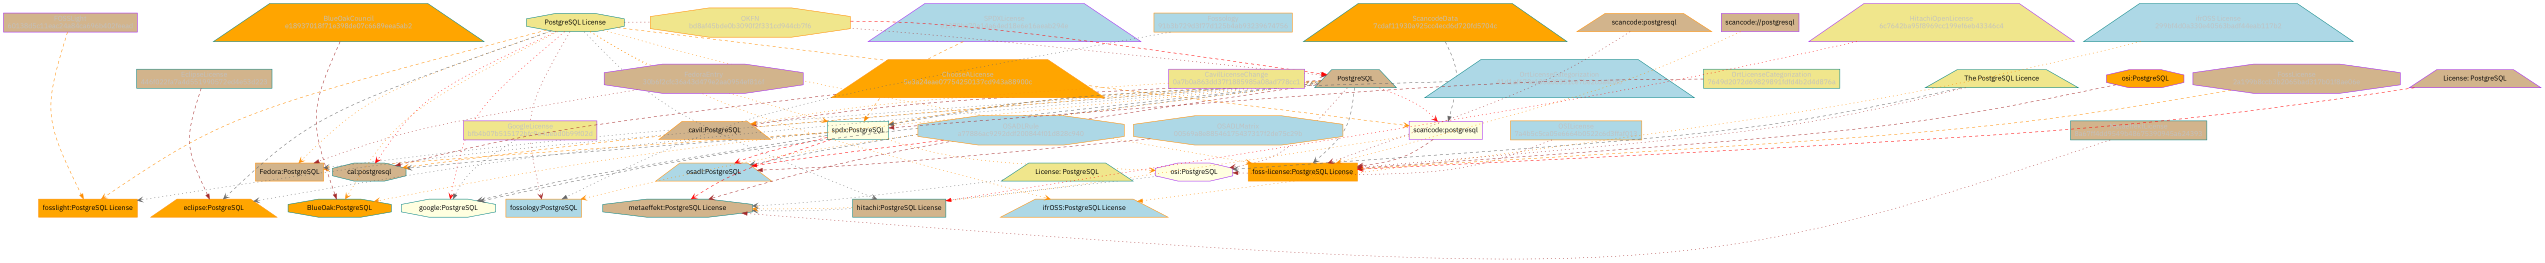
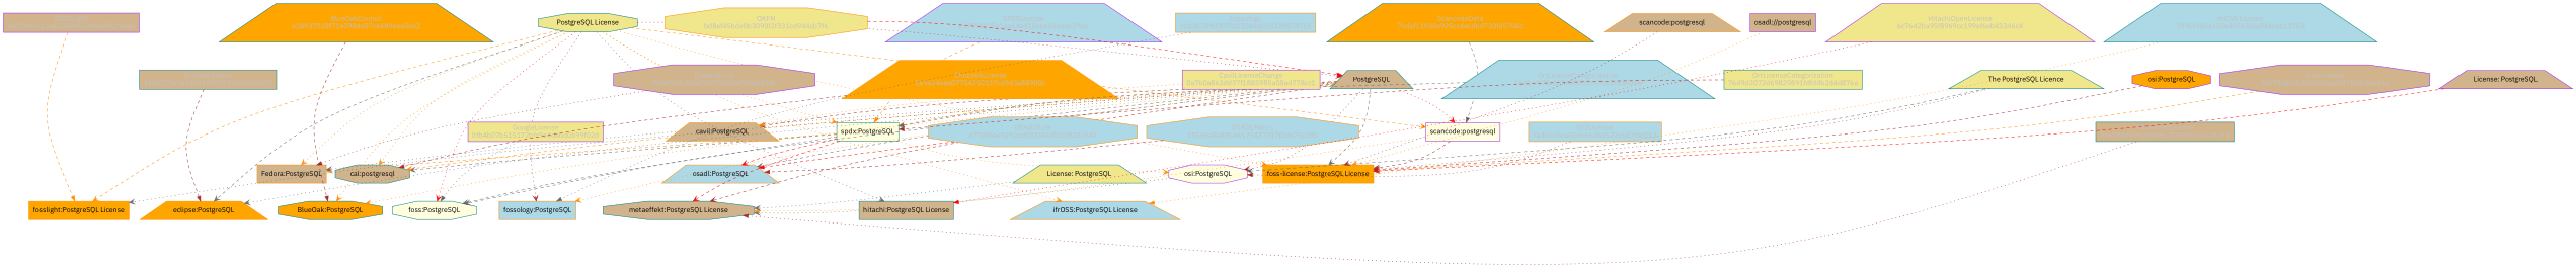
  strict digraph {
    fontname="IBM Plex Sans"
    splines=curved
    node [color=teal fillcolor=tan fontname="IBM Plex Sans" shape=trapezium style=filled]
    edge [color=darkorange fontname="IBM Plex Sans" style=dotted weight=0.7 arrowhead=vee]
    n1 [color=purple fillcolor=lightblue fontcolor=gray label="SPDXLicense\ne1379bc70a14a64ed18e6e16aeab294e"]
    n2 [fillcolor=lightyellow label="spdx:PostgreSQL" shape=box]
    n3 [color=purple fillcolor=lightyellow label="osi:PostgreSQL" shape=octagon]
-   n4 [fillcolor=lightyellow label="google:PostgreSQL" shape=octagon]
+   n4 [fillcolor=lightyellow label="foss:PostgreSQL" shape=octagon]
    n5 [color=darkorange label="Fedora:PostgreSQL" shape=box]
    n6 [color=darkorange fillcolor=lightblue label="osadl:PostgreSQL"]
    n7 [label="cal:postgresql" shape=octagon]
    n8 [label="metaeffekt:PostgreSQL License" shape=octagon]
    n9 [label=PostgreSQL]
    n10 [fillcolor=orange label="BlueOak:PostgreSQL" shape=octagon]
    n11 [color=purple fillcolor=lightyellow label="scancode:postgresql" shape=box]
    n12 [color=darkorange fillcolor=lightblue label="fossology:PostgreSQL" shape=box]
    n13 [color=darkorange label="cavil:PostgreSQL"]
    n14 [color=darkorange fillcolor=orange label="foss-license:PostgreSQL License" shape=box]
    n15 [color=darkorange fillcolor=orange label="fosslight:PostgreSQL License" shape=box]
    n16 [color=darkorange fillcolor=orange label="eclipse:PostgreSQL"]
    n17 [fillcolor=khaki label="PostgreSQL License" shape=octagon]
    n18 [label="hitachi:PostgreSQL License" shape=box]
    n19 [color=darkorange fillcolor=lightblue label="ifrOSS:PostgreSQL License"]
    n20 [color=darkorange fillcolor=lightblue fontcolor=gray label="OSILicense\n7a4b5c5ca05e6664b0522c6d3ffaf013" shape=box]
    n21 [fillcolor=khaki label="The PostgreSQL Licence"]
    n22 [color=purple fillcolor=khaki fontcolor=gray label="GoogleLicense\nbfb4b07b515172bfc9e4debd0b99f02d" shape=box]
    n23 [color=purple fontcolor=gray label="FedoraEntry\n30b6f2cfc36a43d479e2aa0954ef816f" shape=octagon]
    n24 [fillcolor=orange fontcolor=gray label="BlueOakCouncil\ne18937018f71e398de07c6689eea5ab2"]
    n25 [color=darkorange fillcolor=lightblue fontcolor=gray label="OSADLRule\na77886ac9292ddf200844f01d828c940" shape=octagon]
    n26 [color=darkorange fillcolor=lightblue fontcolor=gray label="OSADLMatrix\n00569a8e88546175437317f2de75c29b" shape=octagon]
    n27 [color=darkorange fillcolor=orange fontcolor=gray label="ChooseALicense\n5e3a24eae07754250137cd943a88900c"]
    n28 [fillcolor=orange fontcolor=gray label="ScancodeData\n7cdaf11930a925cc4ecd6d720fd5704c"]
    n29 [color=darkorange fillcolor=lightblue fontcolor=gray label="Fossology\n91b3b729d3f77d125b4ab93239674756" shape=box]
    n30 [color=darkorange fillcolor=khaki fontcolor=gray label="OKFN\nbd8af45bde0b3090f2f331cd944cb7f6" shape=octagon]
    n31 [fillcolor=lightblue fontcolor=gray label="OrtLicenseCategorization\n41d1af678c135a00351ce7be2cda4b85"]
    n32 [fillcolor=khaki fontcolor=gray label="OrtLicenseCategorization\n7649d2072d69829891fdfd4b2d4d876a" shape=box]
    n33 [color=purple fillcolor=khaki fontcolor=gray label="CavilLicenseChange\n0a7b0a863dd37f1885985a08ad778cc1" shape=box]
    n34 [fontcolor=gray label="MetaeffektLicense\n8a67ff4dd9549b48675390945a624393" shape=box]
    n35 [fillcolor=khaki label="License: PostgreSQL"]
    n36 [color=purple fontcolor=gray label="FossLicense\n2a199b8ccb3b2065bad317b01f8ae06e" shape=octagon]
-   n37 [color=purple label="scancode://postgresql" shape=box]
+   n37 [color=purple label="osadl://postgresql" shape=box]
    n38 [color=purple label="License: PostgreSQL"]
    n39 [color=darkorange label="scancode:postgresql"]
    n40 [color=purple fillcolor=orange label="osi:PostgreSQL" shape=octagon]
    n41 [color=purple fontcolor=gray label="FOSSLight\n60138d5c11eac24a84ca696b402feead" shape=box]
    n42 [color=purple fillcolor=khaki fontcolor=gray label="HitachiOpenLicense\n6c7642ba95f8969cc199ef6eb43346c4"]
    n43 [fontcolor=gray label="EclipseLicense\n446f022fa7a4d551990572ed4e53d223" shape=box]
    n44 [fillcolor=lightblue fontcolor=gray label="ifrOSS License\n299bf4d0a330e40563badf44eab117b2"]
    n1 -> n2 [style=dashed weight=0.5 arrowhead=""]
    n2 -> n3
    n2 -> n4 [color=gray40 style=dashed]
    n2 -> n5 [style=dashed]
    n2 -> n6 [color=red style=dashed]
    n2 -> n7 [color=gray40 style=dashed]
    n2 -> n8 [color=red style=dashed]
    n3 -> n8 [color=gray40 weight=0.5]
    n9 -> n2 [style=dashed]
    n9 -> n3 [color=brown]
    n9 -> n4 [color=gray40 style=dashed]
    n9 -> n5 [color=gray40]
    n9 -> n6 [color=gray40 style=dashed]
    n9 -> n7 [style=dashed]
    n9 -> n8 [color=brown style=dashed weight=0.5]
    n9 -> n10
    n9 -> n11 [color=red]
    n9 -> n12
    n9 -> n13 [color=brown style=dashed]
    n9 -> n14 [color=gray40 style=dashed]
    n9 -> n15 [color=gray40]
    n9 -> n16 [color=gray40]
    n11 -> n8 [weight=0.5]
    n11 -> n14 [color=brown style=dashed]
    n17 -> n2
    n17 -> n4 [color=red]
    n17 -> n5 [weight=0.5]
-   n17 -> n7 [color=red]
+   n17 -> n7
    n17 -> n9 [color=brown]
    n17 -> n10
    n17 -> n11 [style=dashed]
    n17 -> n12 [color=brown]
    n17 -> n14
    n17 -> n15 [style=dashed]
    n17 -> n16 [color=gray40 style=dashed]
    n17 -> n18 [color=gray40]
    n17 -> n19
    n20 -> n3 [color=brown weight=0.5 arrowhead=""]
    n21 -> n3 [color=gray40 style=dashed]
    n21 -> n14 [color=brown]
    n22 -> n4 [color=gray40 weight=0.5 arrowhead=""]
    n23 -> n5 [color=brown weight=0.5 arrowhead=""]
    n24 -> n10 [color=brown style=dashed weight=0.5 arrowhead=""]
    n25 -> n6 [color=red style=dashed weight=0.5 arrowhead=""]
    n26 -> n6 [color=brown style=dashed weight=0.5 arrowhead=""]
    n27 -> n7 [color=brown style=dashed weight=0.5 arrowhead=""]
    n28 -> n11 [color=gray40 style=dashed weight=0.5 arrowhead=""]
    n29 -> n12 [color=gray40 weight=0.5 arrowhead=""]
    n30 -> n9 [color=red style=dashed weight=0.5 arrowhead=""]
    n31 -> n2 [color=gray40 style=dashed weight=0.5 arrowhead=""]
    n32 -> n2 [color=brown style=dashed weight=0.5 arrowhead=""]
    n33 -> n13 [weight=0.5 arrowhead=""]
    n34 -> n8 [color=brown weight=0.5 arrowhead=""]
    n35 -> n8 [color=gray40 weight=0.5]
    n36 -> n14 [style=dashed weight=0.5 arrowhead=""]
    n37 -> n14
    n38 -> n14 [color=red style=dashed]
    n39 -> n14 [color=brown]
    n40 -> n14 [color=brown style=dashed]
    n41 -> n15 [style=dashed weight=0.5 arrowhead=""]
    n42 -> n18 [color=red weight=0.5 arrowhead=""]
    n43 -> n16 [color=brown style=dashed weight=0.5 arrowhead=""]
    n44 -> n19 [weight=0.5 arrowhead=""]
  }
